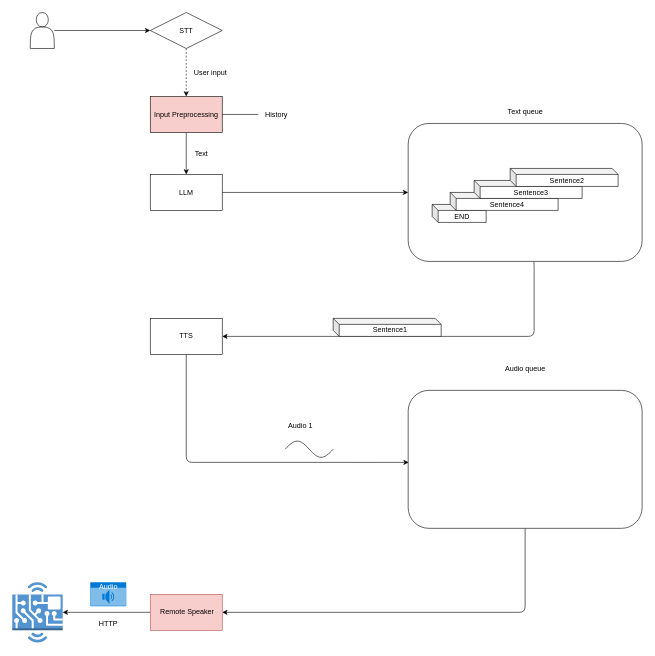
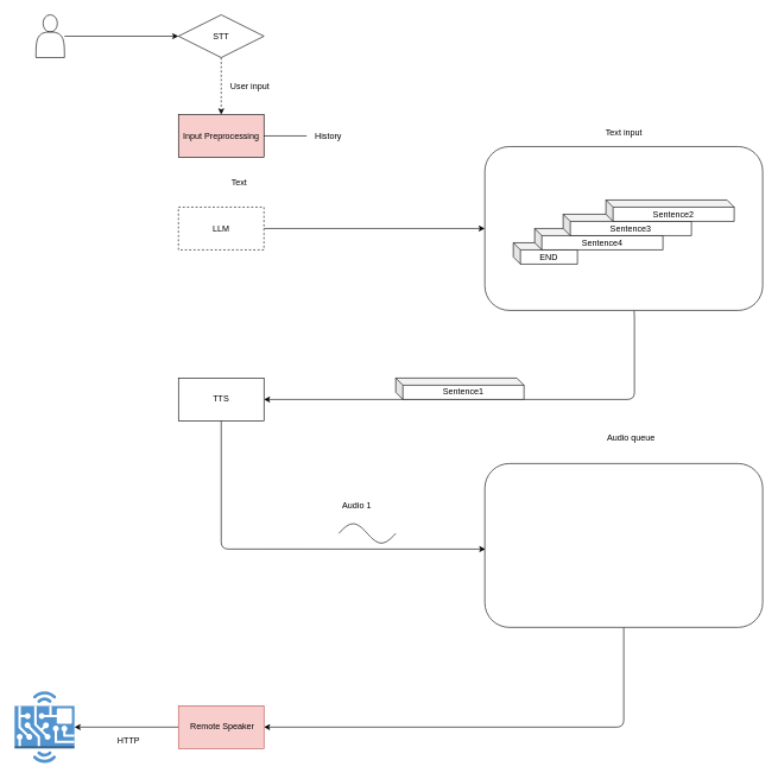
  <mxCell id="0" />
  <mxCell id="1" parent="0" />
  <mxCell id="2" style="edgeStyle=none;html=1;entryX=1;entryY=0.5;entryDx=0;entryDy=0;" parent="1" source="18" target="12" edge="1"><mxGeometry relative="1" as="geometry"><Array as="points"><mxPoint x="890" y="440" /><mxPoint x="890" y="560" /></Array></mxGeometry></mxCell>
  <mxCell id="3" style="edgeStyle=none;html=1;" parent="1" source="4" target="6" edge="1"><mxGeometry relative="1" as="geometry"><mxPoint x="310" y="50" as="targetPoint" /></mxGeometry></mxCell>
  <mxCell id="4" value="" style="shape=actor;whiteSpace=wrap;html=1;" parent="1" vertex="1"><mxGeometry x="50" y="20" width="40" height="60" as="geometry" /></mxCell>
  <mxCell id="5" value="" style="edgeStyle=none;html=1;dashed=1;" parent="1" source="6" target="27" edge="1"><mxGeometry relative="1" as="geometry"><mxPoint x="310" y="160" as="targetPoint" /></mxGeometry></mxCell>
  <mxCell id="6" value="STT" style="rhombus;whiteSpace=wrap;html=1;" parent="1" vertex="1"><mxGeometry x="250" y="20" width="120" height="60" as="geometry" /></mxCell>
  <mxCell id="7" style="edgeStyle=none;html=1;entryX=0;entryY=0.5;entryDx=0;entryDy=0;" parent="1" source="8" target="18" edge="1"><mxGeometry relative="1" as="geometry"><mxPoint x="690" y="160" as="targetPoint" /></mxGeometry></mxCell>
- <mxCell id="8" value="LLM" style="rounded=0;whiteSpace=wrap;html=1;" parent="1" vertex="1"><mxGeometry x="250" y="290" width="120" height="60" as="geometry" /></mxCell>
+ <mxCell id="8" value="LLM" style="rounded=0;whiteSpace=wrap;html=1;dashed=1;" parent="1" vertex="1"><mxGeometry x="250" y="290" width="120" height="60" as="geometry" /></mxCell>
  <mxCell id="9" value="Text" style="text;html=1;align=center;verticalAlign=middle;resizable=0;points=[];autosize=1;strokeColor=none;fillColor=none;" parent="1" vertex="1"><mxGeometry x="310" y="240" width="50" height="30" as="geometry" /></mxCell>
  <mxCell id="10" value="Sentence1" style="shape=cube;whiteSpace=wrap;html=1;boundedLbl=1;backgroundOutline=1;darkOpacity=0.05;darkOpacity2=0.1;size=10;" parent="1" vertex="1"><mxGeometry x="555" y="530" width="180" height="30" as="geometry" /></mxCell>
  <mxCell id="11" style="edgeStyle=none;html=1;entryX=0.002;entryY=0.522;entryDx=0;entryDy=0;entryPerimeter=0;" parent="1" source="12" target="14" edge="1"><mxGeometry relative="1" as="geometry"><Array as="points"><mxPoint x="310" y="770" /></Array></mxGeometry></mxCell>
  <mxCell id="12" value="TTS" style="rounded=0;whiteSpace=wrap;html=1;" parent="1" vertex="1"><mxGeometry x="250" y="530" width="120" height="60" as="geometry" /></mxCell>
  <mxCell id="13" style="edgeStyle=none;html=1;entryX=1;entryY=0.5;entryDx=0;entryDy=0;" parent="1" source="14" target="25" edge="1"><mxGeometry relative="1" as="geometry"><Array as="points"><mxPoint x="875" y="1020" /></Array></mxGeometry></mxCell>
  <mxCell id="14" value="" style="rounded=1;whiteSpace=wrap;html=1;" parent="1" vertex="1"><mxGeometry x="680" y="650" width="390" height="230" as="geometry" /></mxCell>
- <mxCell id="15" value="Audio queue" style="text;html=1;align=center;verticalAlign=middle;resizable=0;points=[];autosize=1;strokeColor=none;fillColor=none;" parent="1" vertex="1"><mxGeometry x="830" y="600" width="90" height="30" as="geometry" /></mxCell>
+ <mxCell id="15" value="Audio queue" style="text;html=1;align=center;verticalAlign=middle;resizable=0;points=[];autosize=1;strokeColor=none;fillColor=none;" parent="1" vertex="1"><mxGeometry x="840" y="600" width="90" height="30" as="geometry" /></mxCell>
  <mxCell id="16" value="" style="pointerEvents=1;verticalLabelPosition=bottom;shadow=0;dashed=0;align=center;html=1;verticalAlign=top;shape=mxgraph.electrical.waveforms.sine_wave;" parent="1" vertex="1"><mxGeometry x="475" y="730" width="80" height="36.18" as="geometry" /></mxCell>
  <mxCell id="17" value="Audio 1" style="text;html=1;align=center;verticalAlign=middle;resizable=0;points=[];autosize=1;strokeColor=none;fillColor=none;" parent="1" vertex="1"><mxGeometry x="470" y="695" width="60" height="30" as="geometry" /></mxCell>
  <mxCell id="18" value="" style="rounded=1;whiteSpace=wrap;html=1;" parent="1" vertex="1"><mxGeometry x="680" y="205" width="390" height="230" as="geometry" /></mxCell>
  <mxCell id="19" value="END" style="shape=cube;whiteSpace=wrap;html=1;boundedLbl=1;backgroundOutline=1;darkOpacity=0.05;darkOpacity2=0.1;size=10;" parent="1" vertex="1"><mxGeometry x="720" y="340" width="90" height="30" as="geometry" /></mxCell>
  <mxCell id="20" value="Sentence4" style="shape=cube;whiteSpace=wrap;html=1;boundedLbl=1;backgroundOutline=1;darkOpacity=0.05;darkOpacity2=0.1;size=10;" parent="1" vertex="1"><mxGeometry x="750" y="320" width="180" height="30" as="geometry" /></mxCell>
  <mxCell id="21" value="Sentence3" style="shape=cube;whiteSpace=wrap;html=1;boundedLbl=1;backgroundOutline=1;darkOpacity=0.05;darkOpacity2=0.1;size=10;" parent="1" vertex="1"><mxGeometry x="790" y="300" width="180" height="30" as="geometry" /></mxCell>
  <mxCell id="22" value="Sentence2" style="shape=cube;whiteSpace=wrap;html=1;boundedLbl=1;backgroundOutline=1;darkOpacity=0.05;darkOpacity2=0.1;size=10;" parent="1" vertex="1"><mxGeometry x="850" y="280" width="180" height="30" as="geometry" /></mxCell>
- <mxCell id="23" value="Text queue" style="text;html=1;align=center;verticalAlign=middle;resizable=0;points=[];autosize=1;strokeColor=none;fillColor=none;" parent="1" vertex="1"><mxGeometry x="835" y="170" width="80" height="30" as="geometry" /></mxCell>
+ <mxCell id="23" value="Text input" style="text;html=1;align=center;verticalAlign=middle;resizable=0;points=[];autosize=1;strokeColor=none;fillColor=none;" parent="1" vertex="1"><mxGeometry x="835" y="170" width="80" height="30" as="geometry" /></mxCell>
  <mxCell id="24" style="edgeStyle=none;html=1;entryX=1;entryY=0.5;entryDx=0;entryDy=0;entryPerimeter=0;" parent="1" source="25" target="31" edge="1"><mxGeometry relative="1" as="geometry"><mxPoint x="100" y="1020" as="targetPoint" /></mxGeometry></mxCell>
  <mxCell id="25" value="&amp;nbsp;Remote Speaker" style="rounded=0;whiteSpace=wrap;html=1;fillColor=#f8cecc;strokeColor=#b85450;" parent="1" vertex="1"><mxGeometry x="250" y="990" width="120" height="60" as="geometry" /></mxCell>
- <mxCell id="26" style="edgeStyle=none;html=1;entryX=0.5;entryY=0;entryDx=0;entryDy=0;" parent="1" source="27" target="8" edge="1"><mxGeometry relative="1" as="geometry" /></mxCell>
  <mxCell id="27" value="Input Preprocessing" style="rounded=0;whiteSpace=wrap;html=1;fillColor=#f8cecc;" parent="1" vertex="1"><mxGeometry x="250" y="160" width="120" height="60" as="geometry" /></mxCell>
  <mxCell id="28" value="User input" style="text;html=1;align=center;verticalAlign=middle;resizable=0;points=[];autosize=1;strokeColor=none;fillColor=none;" parent="1" vertex="1"><mxGeometry x="310" y="105" width="80" height="30" as="geometry" /></mxCell>
  <mxCell id="29" style="edgeStyle=none;html=1;entryX=1;entryY=0.5;entryDx=0;entryDy=0;endArrow=none;" parent="1" source="30" target="27" edge="1"><mxGeometry relative="1" as="geometry" /></mxCell>
  <mxCell id="30" value="History" style="text;html=1;align=center;verticalAlign=middle;resizable=0;points=[];autosize=1;strokeColor=none;fillColor=none;" parent="1" vertex="1"><mxGeometry x="430" y="175" width="60" height="30" as="geometry" /></mxCell>
  <mxCell id="31" value="" style="outlineConnect=0;dashed=0;verticalLabelPosition=bottom;verticalAlign=top;align=center;html=1;shape=mxgraph.aws3.hardware_board;fillColor=#5294CF;gradientColor=none;" parent="1" vertex="1"><mxGeometry x="20" y="969.75" width="84" height="100.5" as="geometry" /></mxCell>
- <mxCell id="32" value="Audio" style="html=1;strokeColor=none;fillColor=#0079D6;labelPosition=center;verticalLabelPosition=middle;verticalAlign=top;align=center;fontSize=12;outlineConnect=0;spacingTop=-6;fontColor=#FFFFFF;sketch=0;shape=mxgraph.sitemap.audio;" parent="1" vertex="1"><mxGeometry x="150" y="969.75" width="60" height="40" as="geometry" /></mxCell>
  <mxCell id="33" value="HTTP" style="text;html=1;align=center;verticalAlign=middle;resizable=0;points=[];autosize=1;strokeColor=none;fillColor=none;" parent="1" vertex="1"><mxGeometry x="155" y="1025" width="50" height="30" as="geometry" /></mxCell>
